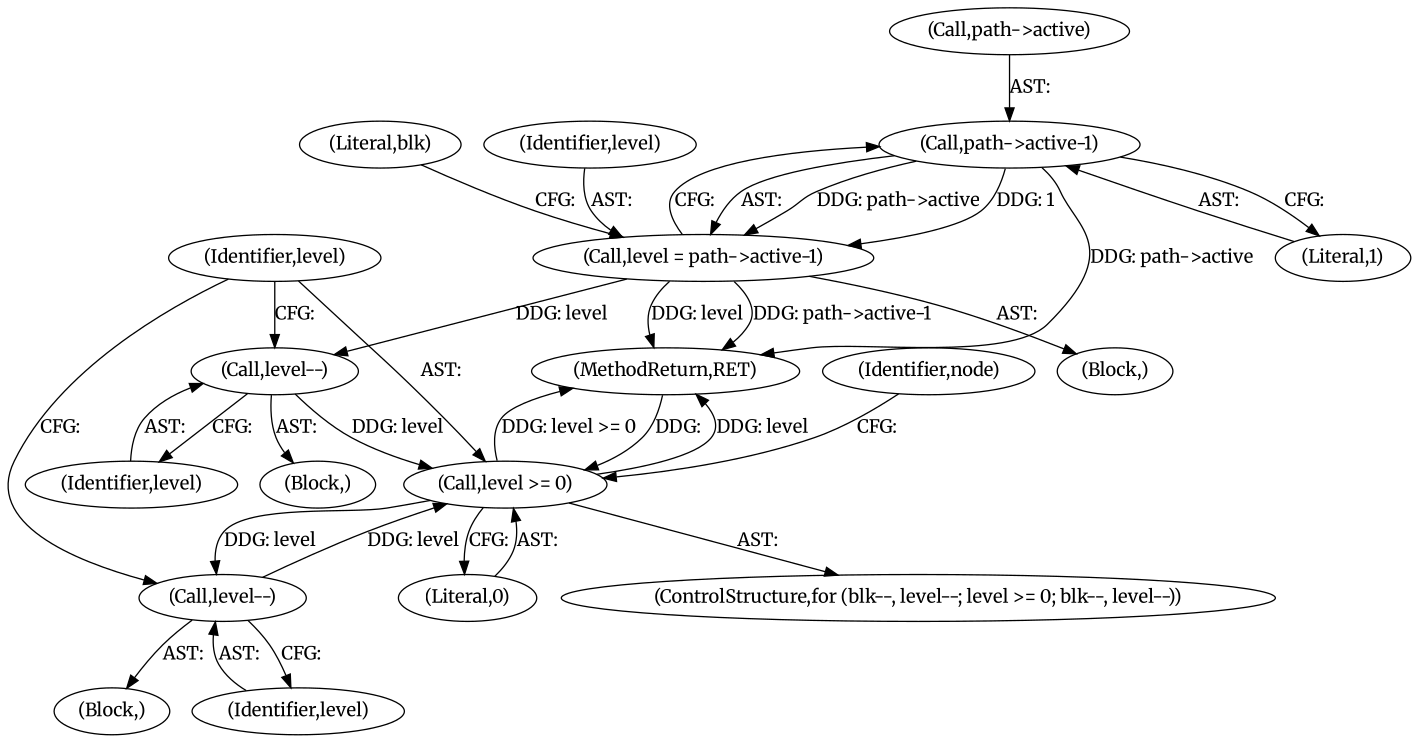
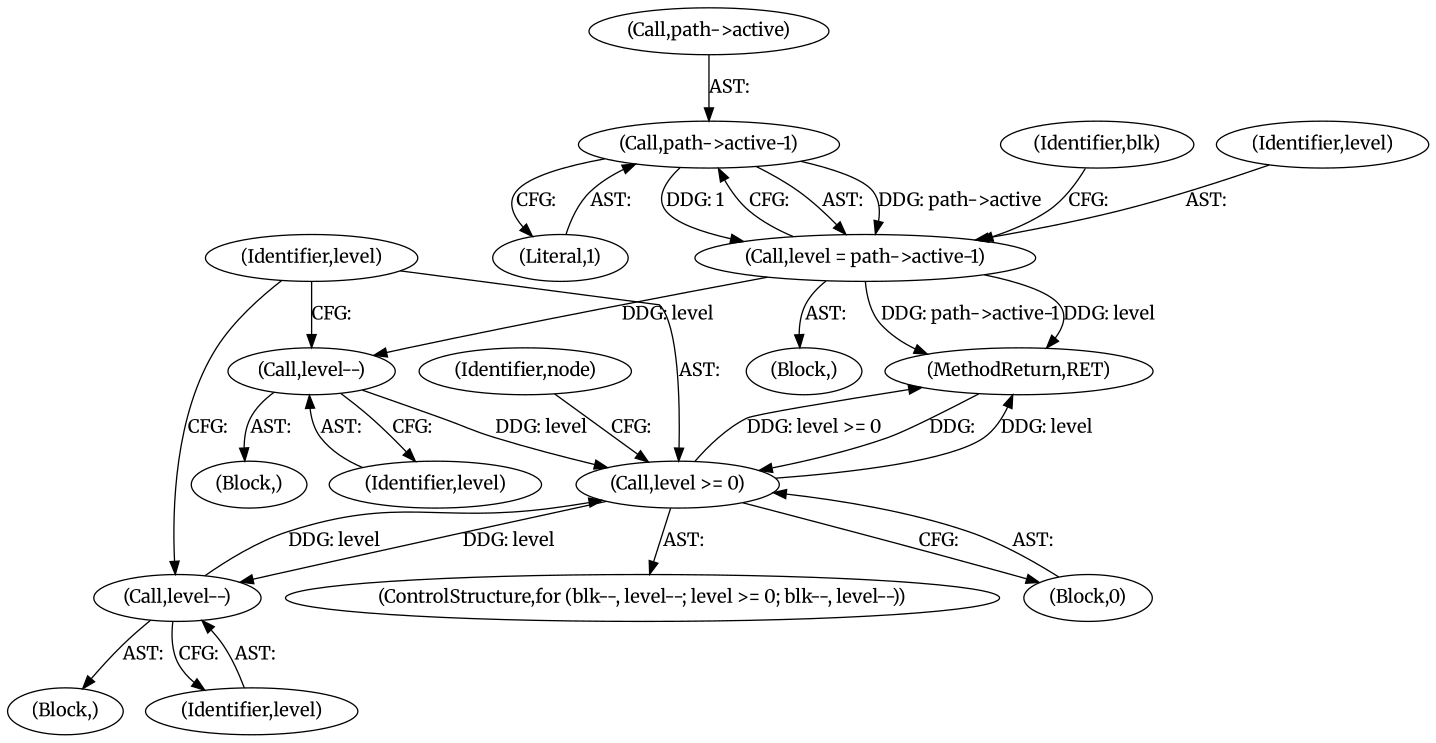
  digraph {
    fontname=Merriweather
    node [fontname=Merriweather]
    edge [fontname=Merriweather]
    n1 [label="(Call,path->active-1)"]
    n2 [label="(Call,level = path->active-1)"]
    n3 [label="(MethodReturn,RET)"]
    n4 [label="(Literal,1)"]
    n5 [label="(Call,level--)"]
    n6 [label="(Block,)"]
    n7 [label="(Call,level >= 0)"]
    n8 [label="(Block,)"]
    n9 [label="(Identifier,level)"]
    n10 [label="(Call,level--)"]
    n11 [label="(ControlStructure,for (blk--, level--; level >= 0; blk--, level--))"]
-   n12 [label="(Literal,0)"]
+   n12 [label="(Block,0)"]
    n13 [label="(Block,)"]
    n14 [label="(Identifier,level)"]
    n15 [label="(Identifier,level)"]
    n16 [label="(Call,path->active)"]
    n17 [label="(Identifier,node)"]
-   n18 [label="(Literal,blk)"]
+   n18 [label="(Identifier,blk)"]
    n19 [label="(Identifier,level)"]
    n1 -> n2 [label="AST: "]
    n1 -> n2 [label="DDG: path->active"]
    n1 -> n2 [label="DDG: 1"]
-   n1 -> n3 [label="DDG: path->active"]
    n1 -> n4 [label="CFG: "]
    n2 -> n1 [label="CFG: "]
    n2 -> n3 [label="DDG: path->active-1"]
    n2 -> n3 [label="DDG: level"]
    n2 -> n5 [label="DDG: level"]
    n2 -> n6 [label="AST: "]
    n3 -> n7 [label="DDG: "]
    n4 -> n1 [label="AST: "]
    n5 -> n7 [label="DDG: level"]
    n5 -> n8 [label="AST: "]
    n5 -> n9 [label="CFG: "]
    n7 -> n3 [label="DDG: level"]
    n7 -> n3 [label="DDG: level >= 0"]
    n7 -> n10 [label="DDG: level"]
    n7 -> n11 [label="AST: "]
    n7 -> n12 [label="CFG: "]
    n9 -> n5 [label="AST: "]
    n10 -> n7 [label="DDG: level"]
    n10 -> n13 [label="AST: "]
    n10 -> n14 [label="CFG: "]
    n12 -> n7 [label="AST: "]
    n14 -> n10 [label="AST: "]
    n15 -> n5 [label="CFG: "]
    n15 -> n7 [label="AST: "]
    n15 -> n10 [label="CFG: "]
    n16 -> n1 [label="AST: "]
    n17 -> n7 [label="CFG: "]
    n18 -> n2 [label="CFG: "]
    n19 -> n2 [label="AST: "]
  }
